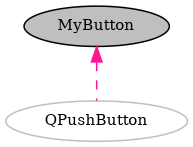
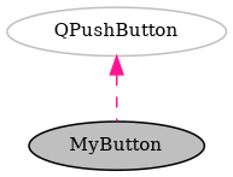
  digraph {
    fontname="DejaVu Serif"
    node [fontname="DejaVu Serif" fontsize=10 shape=ellipse style=filled]
    n1 [color=black fillcolor=grey75 fontcolor=black height=0.2 label=MyButton width=0.4]
    n2 [color=grey75 fillcolor=white height=0.2 label=QPushButton width=0.4]
-   n1 -> n2 [color=deeppink dir=back fontname="DejaVu Serif" fontsize=10 labelfontname=Helvetica labelfontsize=10 style=dashed]
+   n2 -> n1 [color=deeppink dir=back fontname="DejaVu Serif" fontsize=10 labelfontname=Helvetica labelfontsize=10 style=dashed]
  }
